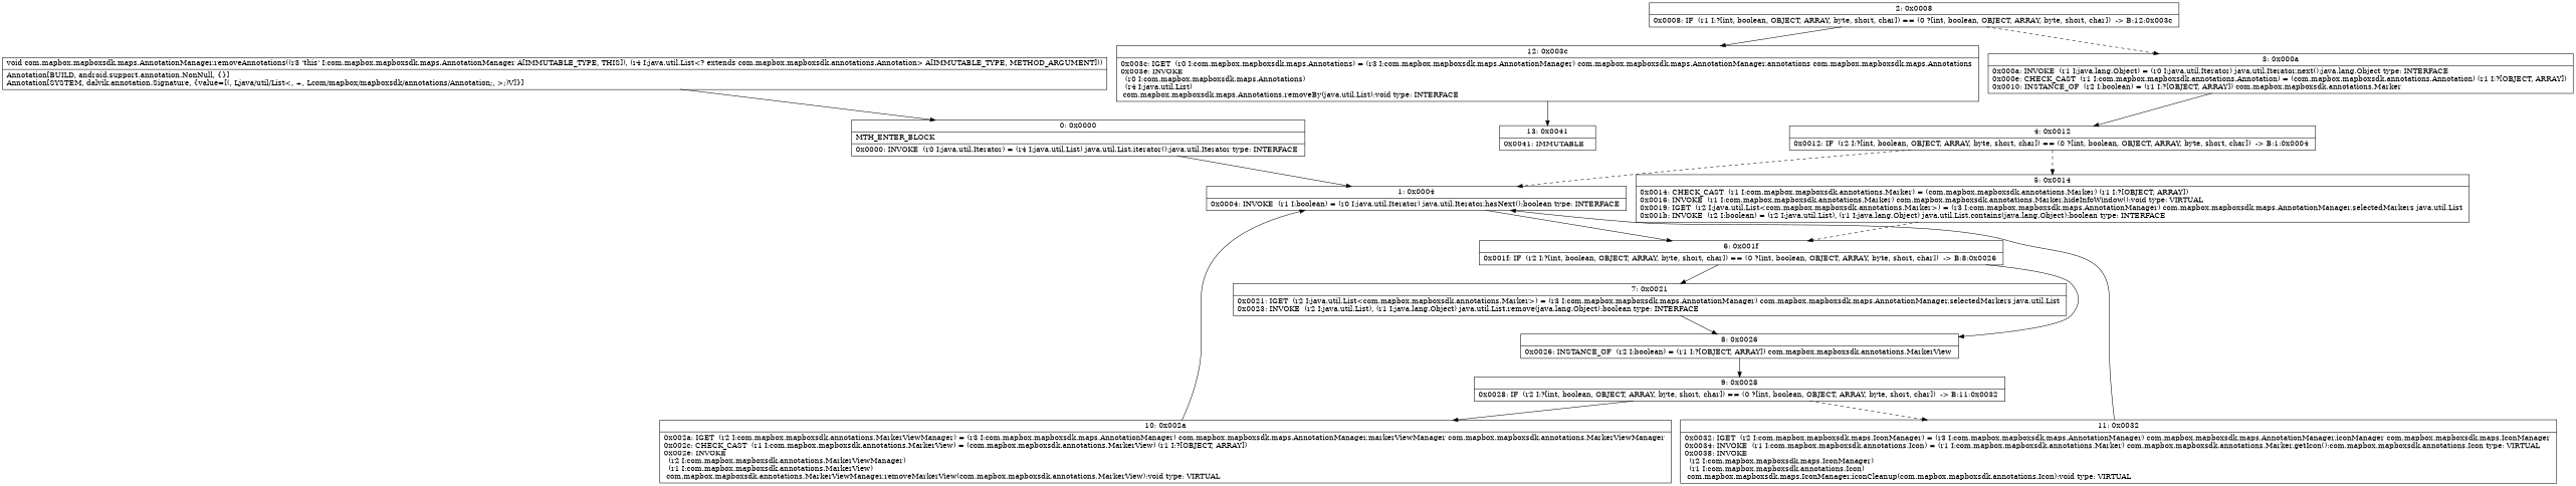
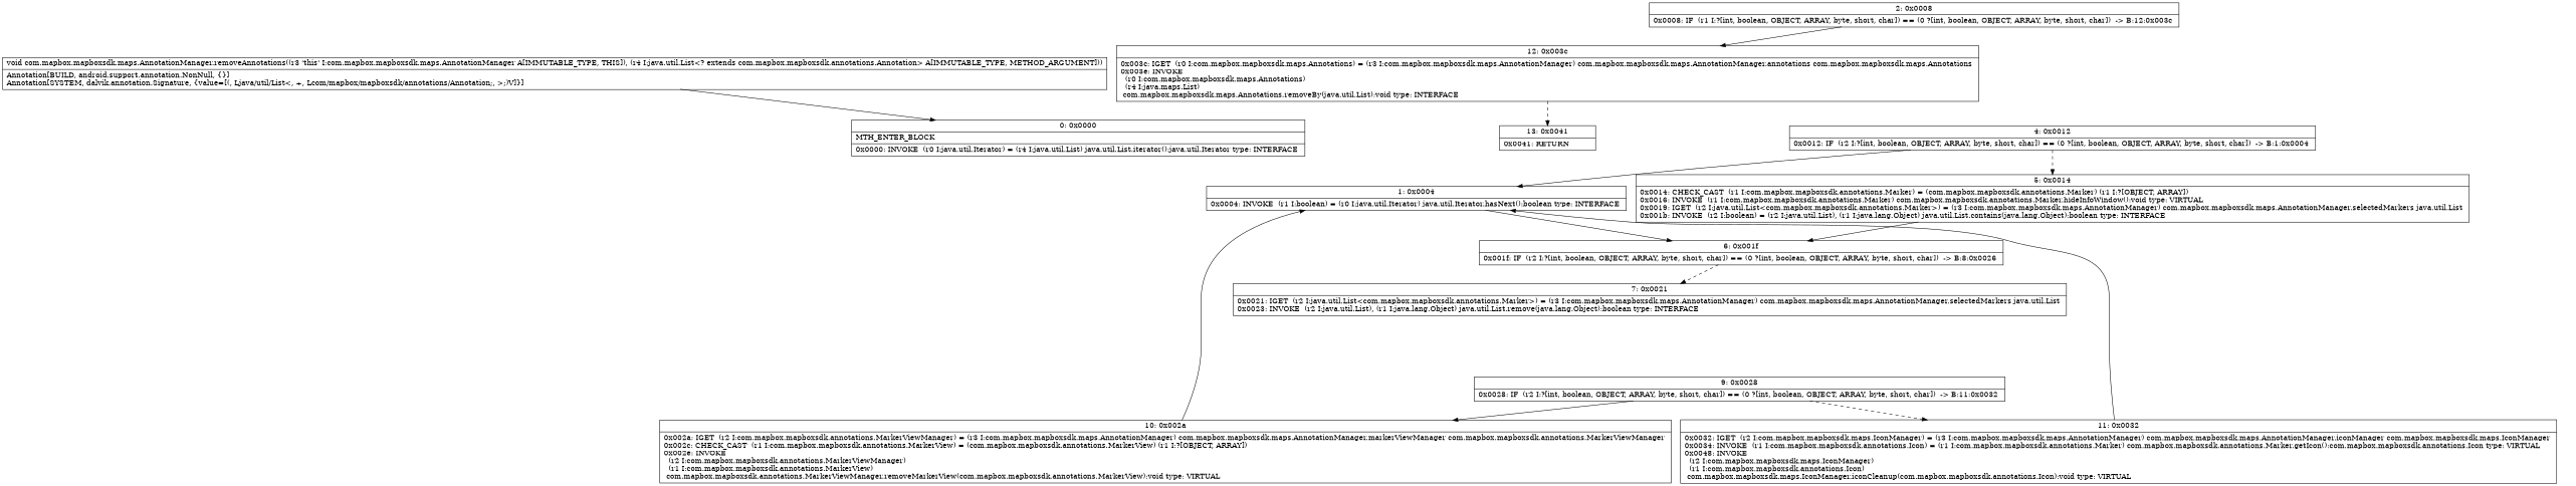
  digraph {
    node [shape=record]
    n1 [label="{0\:\ 0x0000|MTH_ENTER_BLOCK\l|0x0000: INVOKE  (r0 I:java.util.Iterator) = (r4 I:java.util.List) java.util.List.iterator():java.util.Iterator type: INTERFACE \l}"]
    n2 [label="{1\:\ 0x0004|0x0004: INVOKE  (r1 I:boolean) = (r0 I:java.util.Iterator) java.util.Iterator.hasNext():boolean type: INTERFACE \l}"]
    n3 [label="{6\:\ 0x001f|0x001f: IF  (r2 I:?[int, boolean, OBJECT, ARRAY, byte, short, char]) == (0 ?[int, boolean, OBJECT, ARRAY, byte, short, char])  \-\> B:8:0x0026 \l}"]
    n4 [label="{2\:\ 0x0008|0x0008: IF  (r1 I:?[int, boolean, OBJECT, ARRAY, byte, short, char]) == (0 ?[int, boolean, OBJECT, ARRAY, byte, short, char])  \-\> B:12:0x003c \l}"]
-   n5 [label="{3\:\ 0x000a|0x000a: INVOKE  (r1 I:java.lang.Object) = (r0 I:java.util.Iterator) java.util.Iterator.next():java.lang.Object type: INTERFACE \l0x000e: CHECK_CAST  (r1 I:com.mapbox.mapboxsdk.annotations.Annotation) = (com.mapbox.mapboxsdk.annotations.Annotation) (r1 I:?[OBJECT, ARRAY]) \l0x0010: INSTANCE_OF  (r2 I:boolean) = (r1 I:?[OBJECT, ARRAY]) com.mapbox.mapboxsdk.annotations.Marker \l}"]
-   n6 [label="{12\:\ 0x003c|0x003c: IGET  (r0 I:com.mapbox.mapboxsdk.maps.Annotations) = (r3 I:com.mapbox.mapboxsdk.maps.AnnotationManager) com.mapbox.mapboxsdk.maps.AnnotationManager.annotations com.mapbox.mapboxsdk.maps.Annotations \l0x003e: INVOKE  \l  (r0 I:com.mapbox.mapboxsdk.maps.Annotations)\l  (r4 I:java.util.List)\l com.mapbox.mapboxsdk.maps.Annotations.removeBy(java.util.List):void type: INTERFACE \l}"]
+   n6 [label="{12\:\ 0x003c|0x003c: IGET  (r0 I:com.mapbox.mapboxsdk.maps.Annotations) = (r3 I:com.mapbox.mapboxsdk.maps.AnnotationManager) com.mapbox.mapboxsdk.maps.AnnotationManager.annotations com.mapbox.mapboxsdk.maps.Annotations \l0x003e: INVOKE  \l  (r0 I:com.mapbox.mapboxsdk.maps.Annotations)\l  (r4 I:java.maps.List)\l com.mapbox.mapboxsdk.maps.Annotations.removeBy(java.util.List):void type: INTERFACE \l}"]
    n7 [label="{4\:\ 0x0012|0x0012: IF  (r2 I:?[int, boolean, OBJECT, ARRAY, byte, short, char]) == (0 ?[int, boolean, OBJECT, ARRAY, byte, short, char])  \-\> B:1:0x0004 \l}"]
-   n8 [label="{13\:\ 0x0041|0x0041: IMMUTABLE   \l}"]
+   n8 [label="{13\:\ 0x0041|0x0041: RETURN   \l}"]
    n9 [label="{5\:\ 0x0014|0x0014: CHECK_CAST  (r1 I:com.mapbox.mapboxsdk.annotations.Marker) = (com.mapbox.mapboxsdk.annotations.Marker) (r1 I:?[OBJECT, ARRAY]) \l0x0016: INVOKE  (r1 I:com.mapbox.mapboxsdk.annotations.Marker) com.mapbox.mapboxsdk.annotations.Marker.hideInfoWindow():void type: VIRTUAL \l0x0019: IGET  (r2 I:java.util.List\<com.mapbox.mapboxsdk.annotations.Marker\>) = (r3 I:com.mapbox.mapboxsdk.maps.AnnotationManager) com.mapbox.mapboxsdk.maps.AnnotationManager.selectedMarkers java.util.List \l0x001b: INVOKE  (r2 I:boolean) = (r2 I:java.util.List), (r1 I:java.lang.Object) java.util.List.contains(java.lang.Object):boolean type: INTERFACE \l}"]
    n10 [label="{7\:\ 0x0021|0x0021: IGET  (r2 I:java.util.List\<com.mapbox.mapboxsdk.annotations.Marker\>) = (r3 I:com.mapbox.mapboxsdk.maps.AnnotationManager) com.mapbox.mapboxsdk.maps.AnnotationManager.selectedMarkers java.util.List \l0x0023: INVOKE  (r2 I:java.util.List), (r1 I:java.lang.Object) java.util.List.remove(java.lang.Object):boolean type: INTERFACE \l}"]
-   n11 [label="{8\:\ 0x0026|0x0026: INSTANCE_OF  (r2 I:boolean) = (r1 I:?[OBJECT, ARRAY]) com.mapbox.mapboxsdk.annotations.MarkerView \l}"]
    n12 [label="{9\:\ 0x0028|0x0028: IF  (r2 I:?[int, boolean, OBJECT, ARRAY, byte, short, char]) == (0 ?[int, boolean, OBJECT, ARRAY, byte, short, char])  \-\> B:11:0x0032 \l}"]
    n13 [label="{10\:\ 0x002a|0x002a: IGET  (r2 I:com.mapbox.mapboxsdk.annotations.MarkerViewManager) = (r3 I:com.mapbox.mapboxsdk.maps.AnnotationManager) com.mapbox.mapboxsdk.maps.AnnotationManager.markerViewManager com.mapbox.mapboxsdk.annotations.MarkerViewManager \l0x002c: CHECK_CAST  (r1 I:com.mapbox.mapboxsdk.annotations.MarkerView) = (com.mapbox.mapboxsdk.annotations.MarkerView) (r1 I:?[OBJECT, ARRAY]) \l0x002e: INVOKE  \l  (r2 I:com.mapbox.mapboxsdk.annotations.MarkerViewManager)\l  (r1 I:com.mapbox.mapboxsdk.annotations.MarkerView)\l com.mapbox.mapboxsdk.annotations.MarkerViewManager.removeMarkerView(com.mapbox.mapboxsdk.annotations.MarkerView):void type: VIRTUAL \l}"]
-   n14 [label="{11\:\ 0x0032|0x0032: IGET  (r2 I:com.mapbox.mapboxsdk.maps.IconManager) = (r3 I:com.mapbox.mapboxsdk.maps.AnnotationManager) com.mapbox.mapboxsdk.maps.AnnotationManager.iconManager com.mapbox.mapboxsdk.maps.IconManager \l0x0034: INVOKE  (r1 I:com.mapbox.mapboxsdk.annotations.Icon) = (r1 I:com.mapbox.mapboxsdk.annotations.Marker) com.mapbox.mapboxsdk.annotations.Marker.getIcon():com.mapbox.mapboxsdk.annotations.Icon type: VIRTUAL \l0x0038: INVOKE  \l  (r2 I:com.mapbox.mapboxsdk.maps.IconManager)\l  (r1 I:com.mapbox.mapboxsdk.annotations.Icon)\l com.mapbox.mapboxsdk.maps.IconManager.iconCleanup(com.mapbox.mapboxsdk.annotations.Icon):void type: VIRTUAL \l}"]
+   n14 [label="{11\:\ 0x0032|0x0032: IGET  (r2 I:com.mapbox.mapboxsdk.maps.IconManager) = (r3 I:com.mapbox.mapboxsdk.maps.AnnotationManager) com.mapbox.mapboxsdk.maps.AnnotationManager.iconManager com.mapbox.mapboxsdk.maps.IconManager \l0x0034: INVOKE  (r1 I:com.mapbox.mapboxsdk.annotations.Icon) = (r1 I:com.mapbox.mapboxsdk.annotations.Marker) com.mapbox.mapboxsdk.annotations.Marker.getIcon():com.mapbox.mapboxsdk.annotations.Icon type: VIRTUAL \l0x0048: INVOKE  \l  (r2 I:com.mapbox.mapboxsdk.maps.IconManager)\l  (r1 I:com.mapbox.mapboxsdk.annotations.Icon)\l com.mapbox.mapboxsdk.maps.IconManager.iconCleanup(com.mapbox.mapboxsdk.annotations.Icon):void type: VIRTUAL \l}"]
    n15 [label="{void com.mapbox.mapboxsdk.maps.AnnotationManager.removeAnnotations((r3 'this' I:com.mapbox.mapboxsdk.maps.AnnotationManager A[IMMUTABLE_TYPE, THIS]), (r4 I:java.util.List\<? extends com.mapbox.mapboxsdk.annotations.Annotation\> A[IMMUTABLE_TYPE, METHOD_ARGUMENT]))  | Annotation[BUILD, android.support.annotation.NonNull, \{\}]\lAnnotation[SYSTEM, dalvik.annotation.Signature, \{value=[(, Ljava\/util\/List\<, +, Lcom\/mapbox\/mapboxsdk\/annotations\/Annotation;, \>;)V]\}]\l}"]
-   n1 -> n2
    n2 -> n3
-   n3 -> n10 [style=solid]
-   n3 -> n11
-   n4 -> n5 [style=dashed]
+   n3 -> n10 [style=dashed]
    n4 -> n6
-   n5 -> n7
-   n6 -> n8
-   n7 -> n2 [style=dashed]
+   n6 -> n8 [style=dashed]
+   n7 -> n2
    n7 -> n9 [style=dashed]
-   n9 -> n3 [style=dashed]
-   n10 -> n11
-   n11 -> n12
+   n9 -> n3
    n12 -> n13 [style=solid]
    n12 -> n14 [style=dashed]
    n13 -> n2
    n14 -> n2
    n15 -> n1
  }
